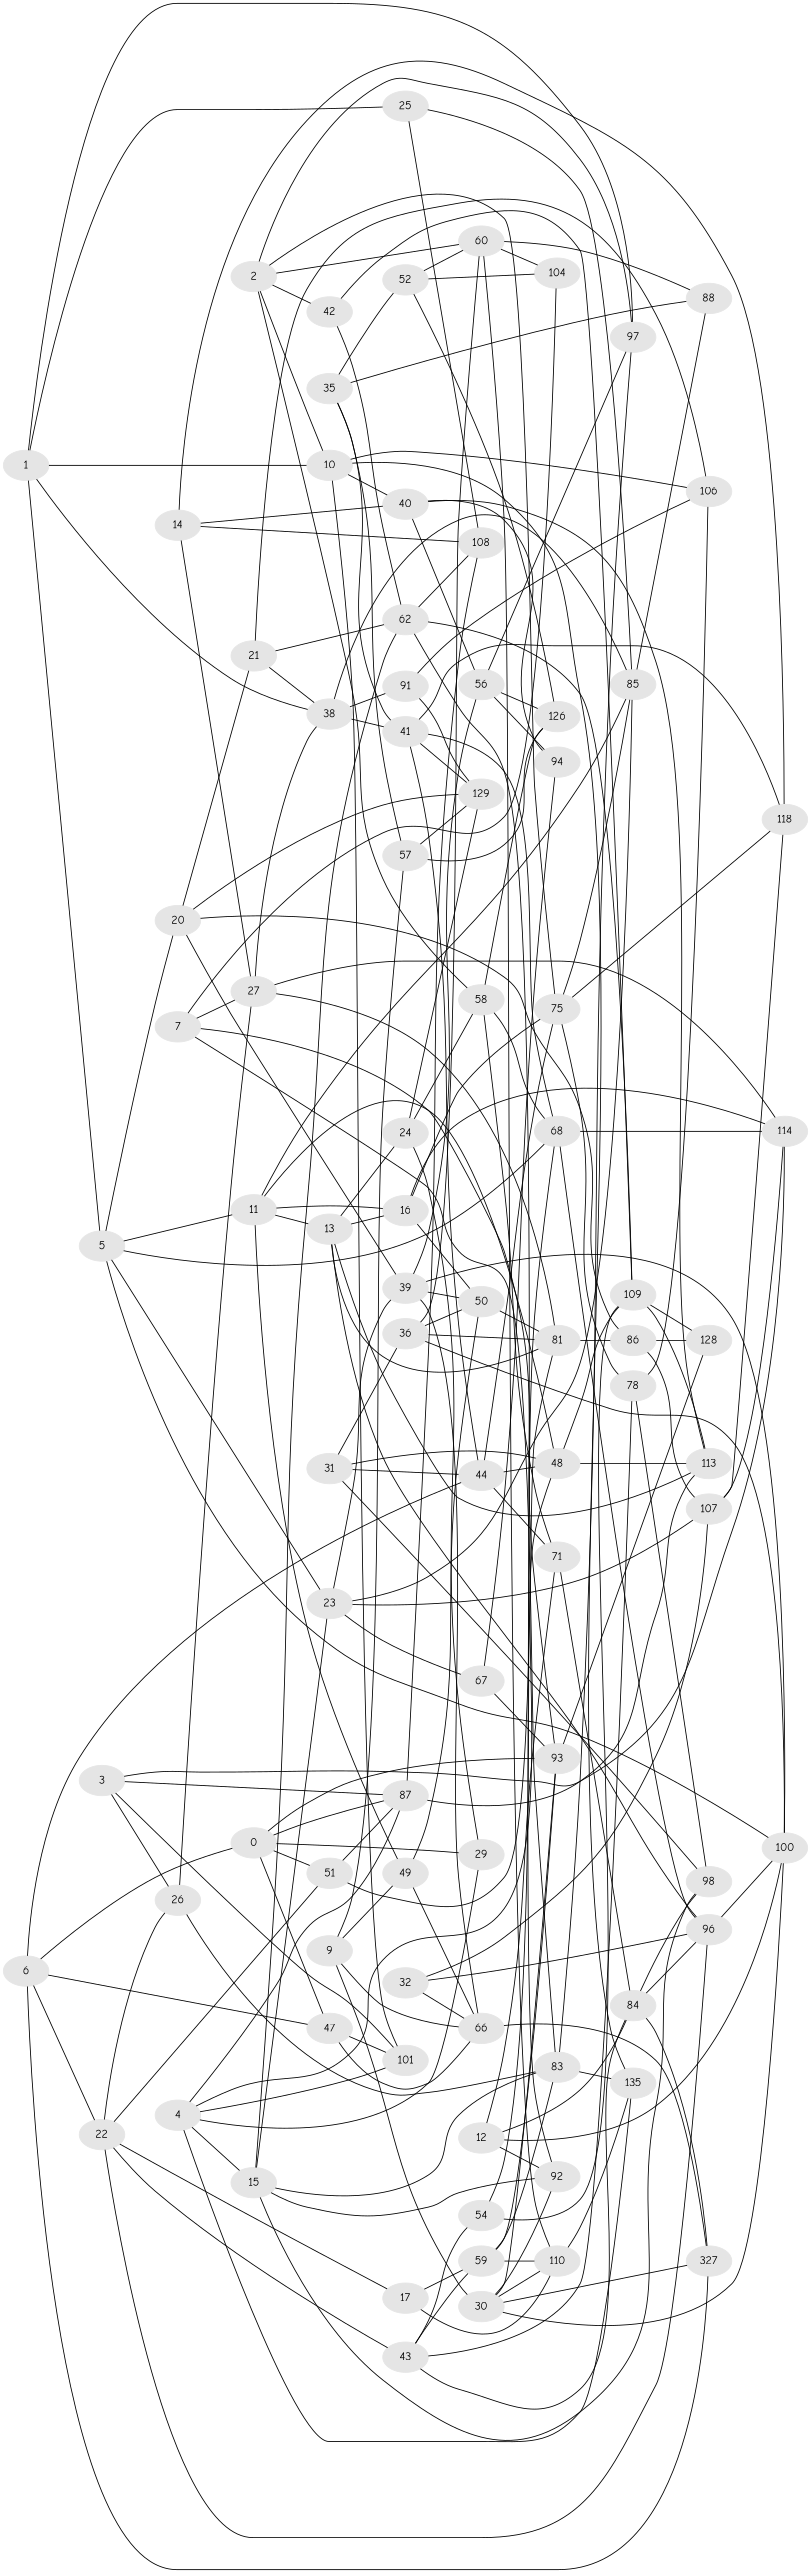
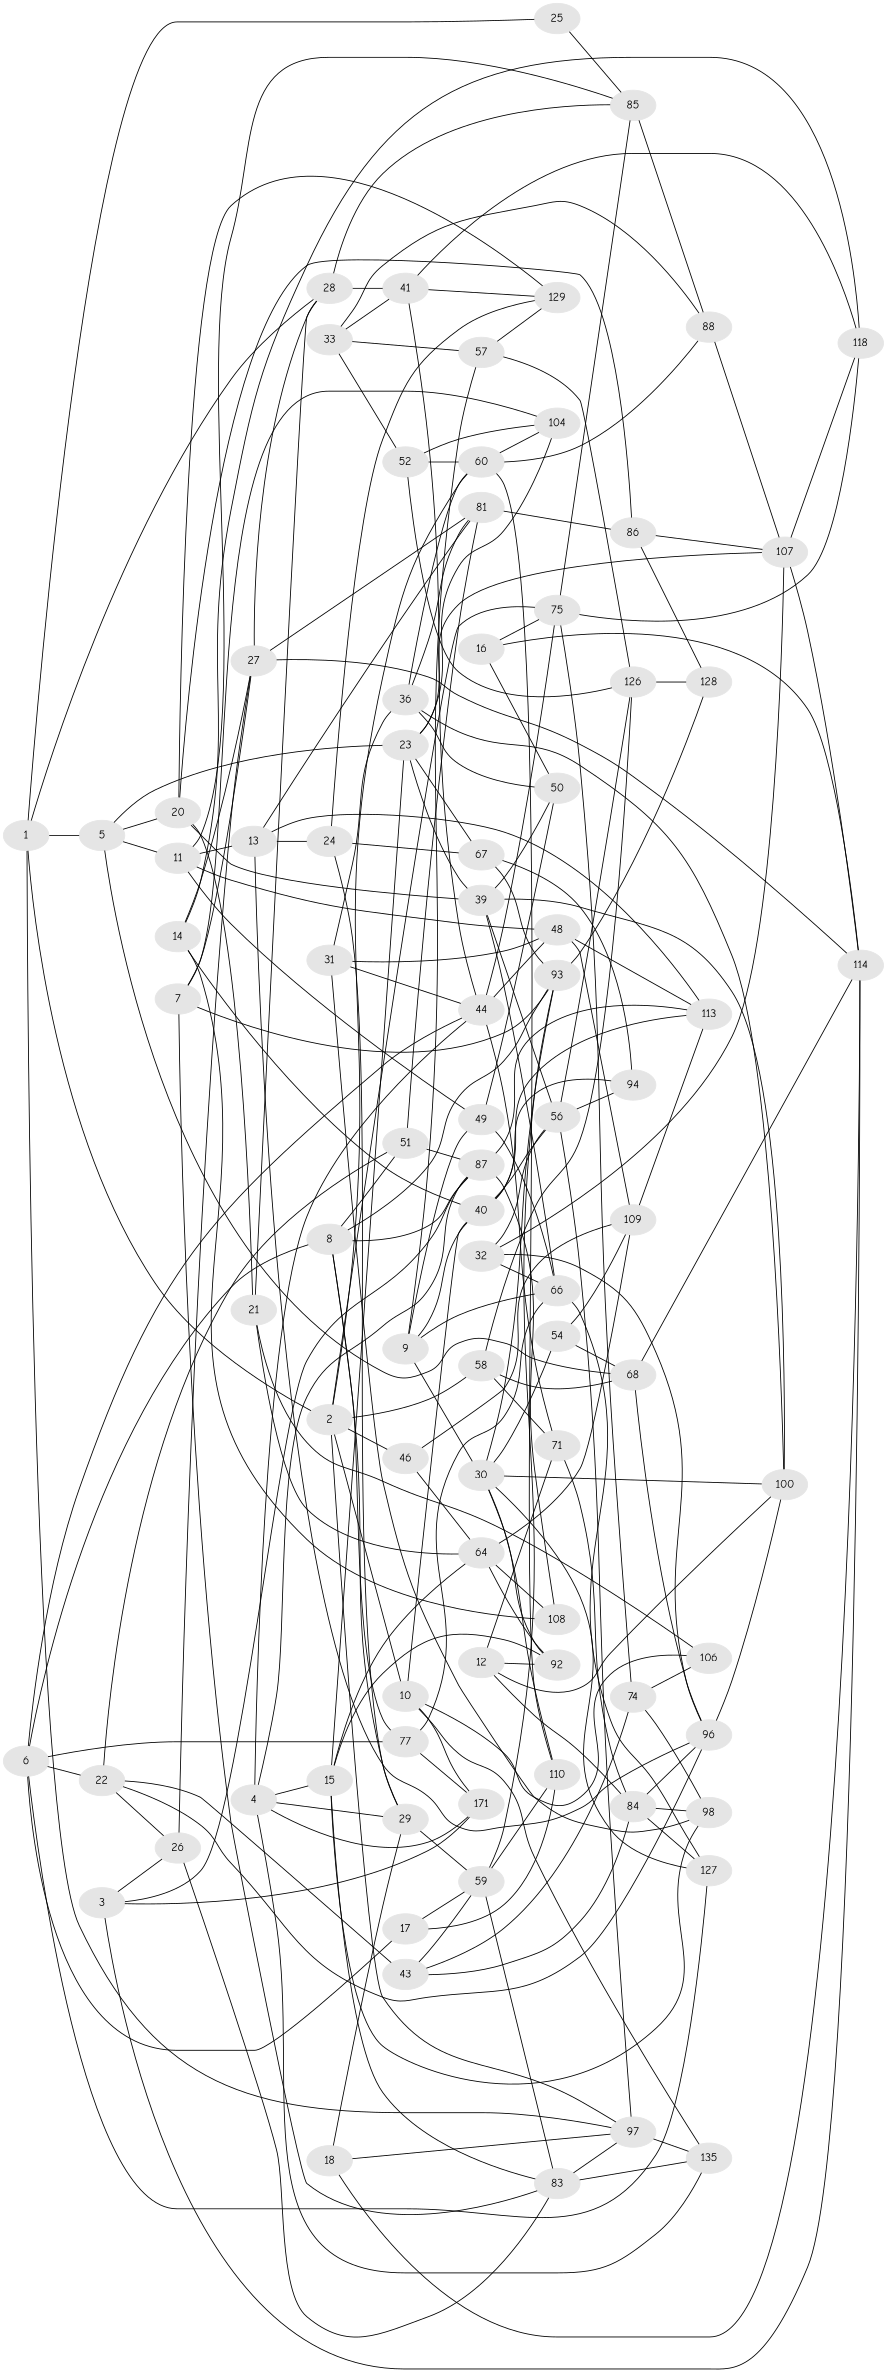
  graph {
    fontname="Comic Neue"
    rankdir=LR
    node [color=gray90 fontname="Comic Neue" style=filled]
    edge [fontname="Comic Neue"]
    1 [super="+77"]
    5 [super="+76"]
    10 [super="+89"]
    25
-   28 [super="+32" label=38]
+   28 [super="+32"]
    97 [super="+131"]
    11 [super="+79"]
    20
    23 [super="+132"]
    68 [super="+72"]
    100 [super="+103"]
-   101
+   101 [label=171]
    135
    40 [super="+80"]
    106
    21
-   64 [super="+65" label=62]
+   64 [super="+65"]
    85 [super="+116"]
    108
    41 [super="+82"]
-   91
    2 [super="+55"]
-   42
+   42 [label=46]
    58 [super="+73"]
    60 [super="+115"]
    75 [super="+122"]
    109 [super="+123"]
    71
    126
    104
    110
    88
    118
-   78
+   78 [label=74]
    3
    26
    87 [super="+105"]
    114 [super="+125"]
    27 [super="+74"]
    83 [super="+90"]
    113
    4 [super="+124"]
    15 [super="+35"]
    29 [super="+61"]
    48 [super="+70"]
    92
    98
    59 [super="+95"]
    49
    13 [super="+69"]
    16 [super="+102"]
    39 [super="+121"]
    86 [super="+119"]
    129 [super="+136"]
    67
    107 [super="+134"]
    96 [super="+133"]
    6 [super="+62"]
-   8 [super="+137" label=0]
+   8 [super="+137"]
    17
    22 [super="+34"]
    44 [super="+45"]
-   47
-   127 [label=327]
+   47 [label=77]
+   127
    93 [super="+130"]
    51
    43 [super="+46"]
    66 [super="+112"]
    81 [super="+117"]
    7
    128
    9 [super="+19"]
    30 [super="+53"]
    57
    36 [super="+37"]
    50 [super="+111"]
    56 [super="+120"]
    94
    24
    12
    84 [super="+99"]
    14
+   18
    54
    31
-   33 [label=35]
+   33
    52
    n88 [label=32]
    1 -- 5
-   1 -- 10
+   1 -- 2
    1 -- 25
    1 -- 28
    1 -- 97
    5 -- 11
    5 -- 20
    5 -- 23
    5 -- 68
-   5 -- 100
    10 -- 101
    10 -- 135
    10 -- 40
    10 -- 106
    25 -- 85 [weight=2]
-   25 -- 108
    28 -- 85
    28 -- 41
-   28 -- 91
-   110 -- 135
+   97 -- 135
    11 -- 85
    11 -- 48
    11 -- 49
    11 -- 13
-   11 -- 16
    20 -- 21
    20 -- 39
    20 -- 86
    20 -- 129
-   23 -- 85
+   23 -- 104
    23 -- 39
    23 -- 67
    23 -- 107
    68 -- 114
    68 -- 96
    40 -- 113
    40 -- 56
    40 -- 94
    21 -- 28
    21 -- 106
    21 -- 64
    64 -- 108
    64 -- 109
    64 -- 92
    85 -- 88
-   41 -- 68
    41 -- 118
    41 -- 129
    41 -- 44
-   91 -- 106
-   91 -- 129 [weight=2]
    2 -- 10
    2 -- 97
    2 -- 42
    2 -- 58
    2 -- 60
    2 -- 75
    42 -- 64
    42 -- 109
    58 -- 68
    58 -- 71
    58 -- 126
    60 -- 104
    60 -- 110
    60 -- 88
    75 -- 85
    75 -- 118
    75 -- 78
    109 -- 113
-   109 -- 128
+   126 -- 128
    71 -- 84
+   88 -- 107
    78 -- 106
    78 -- 98
    3 -- 101
    3 -- 26
    3 -- 87
    3 -- 114
    26 -- 27
    26 -- 83
    87 -- 108
    87 -- 113
    27 -- 28
    27 -- 114
    27 -- 81
    83 -- 97
    83 -- 135
    4 -- 101
    4 -- 135
    4 -- 87
    4 -- 15
    4 -- 29
-   4 -- 48
+   4 -- 44
    15 -- 23
    15 -- 64
    15 -- 83
    15 -- 92
    15 -- 98
+   29 -- 59
    48 -- 109
    48 -- 113
    59 -- 110
    59 -- 83
    59 -- 93
    49 -- 66
    49 -- 50
    13 -- 113
-   13 -- 16
    13 -- 96
    13 -- 81
    13 -- 24
    16 -- 75
    16 -- 114
    16 -- 50 [weight=2]
    39 -- 100
    39 -- 66
    39 -- 50
    39 -- 56
    86 -- 107
    86 -- 128 [weight=2]
    67 -- 93
    67 -- 94
    107 -- 118
    107 -- 114
    96 -- 100
    6 -- 8
-   22 -- 17
+   6 -- 17
    6 -- 22
    6 -- 44
    6 -- 47
    6 -- 127
    8 -- 87
    8 -- 29
    8 -- 47
    8 -- 93
    8 -- 51
    17 -- 110
    17 -- 59
    22 -- 26
    22 -- 96
    22 -- 51
    22 -- 43
    44 -- 75
    44 -- 71
    44 -- 48
    47 -- 101
    47 -- 66
    93 -- 128
    51 -- 87
    51 -- 81
    43 -- 78
    43 -- 59
    43 -- 84
-   43 -- 54 [weight=2]
+   30 -- 54 [weight=2]
    66 -- 127
    81 -- 86
    7 -- 104
    7 -- 27
    7 -- 83
    7 -- 93
+   9 -- 40
    9 -- 49
    9 -- 66
    9 -- 30
    9 -- 57
    30 -- 100
    30 -- 110
    30 -- 92
    30 -- 127
    30 -- 93
    57 -- 126
    57 -- 129
    36 -- 100
    36 -- 60
    36 -- 81
    36 -- 50
-   50 -- 81
    56 -- 97
    56 -- 126
    56 -- 94
    24 -- 29
    24 -- 129
-   24 -- 58
+   24 -- 67
    12 -- 100
    12 -- 71
    12 -- 92
    12 -- 84
    84 -- 98
    84 -- 96
    84 -- 127
    14 -- 40
    14 -- 108
    14 -- 118
    14 -- 27
+   18 -- 97
+   18 -- 114
+   18 -- 29 [weight=2]
    54 -- 68
    54 -- 109
    31 -- 48
    31 -- 98
    31 -- 44
    31 -- 36
    33 -- 41
    33 -- 88
    33 -- 57
    33 -- 52
    52 -- 60
    52 -- 126
    52 -- 104
    n88 -- 107
    n88 -- 96
    n88 -- 66
+   n88 -- 56
  }
